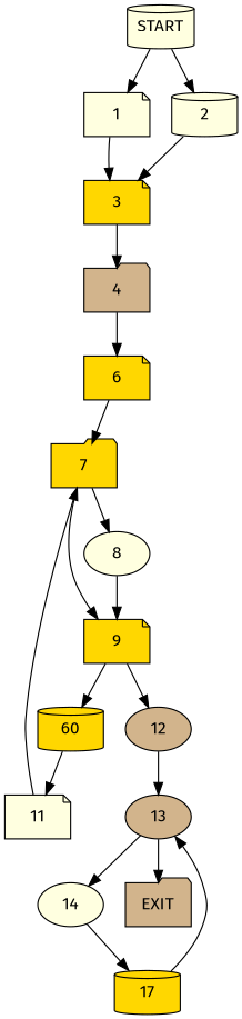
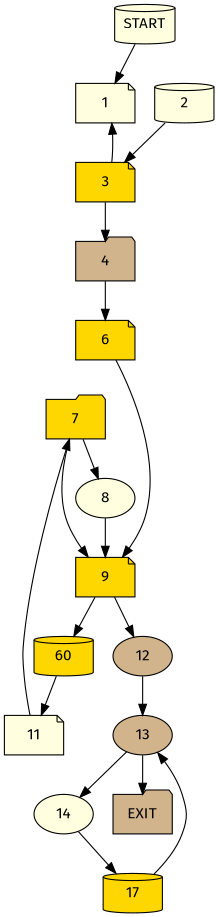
  digraph {
    fontname="Fira Sans"
    node [fillcolor=lightyellow fontname="Fira Sans" shape=note style=filled]
    edge [fontname="Fira Sans"]
    n1 [label=START shape=cylinder]
    1
    2 [shape=cylinder]
    3 [fillcolor=gold]
    4 [fillcolor=tan shape=folder]
    6 [fillcolor=gold]
    7 [fillcolor=gold shape=folder]
    8 [shape=ellipse]
    9 [fillcolor=gold]
    n10 [fillcolor=gold label=60 shape=cylinder]
    12 [fillcolor=tan shape=ellipse]
    11
    13 [fillcolor=tan shape=ellipse]
    14 [shape=ellipse]
    n15 [fillcolor=tan label=EXIT shape=folder]
    n16 [fillcolor=gold label=17 shape=cylinder]
    n1 -> 1
-   n1 -> 2
-   1 -> 3
+   3 -> 1
    2 -> 3
    3 -> 4
    4 -> 6
-   6 -> 7
+   6 -> 9
    7 -> 8
    7 -> 9
    8 -> 9
    9 -> n10
    9 -> 12
    n10 -> 11
    12 -> 13
    11 -> 7
    13 -> 14
    13 -> n15
    14 -> n16
    n16 -> 13
  }
